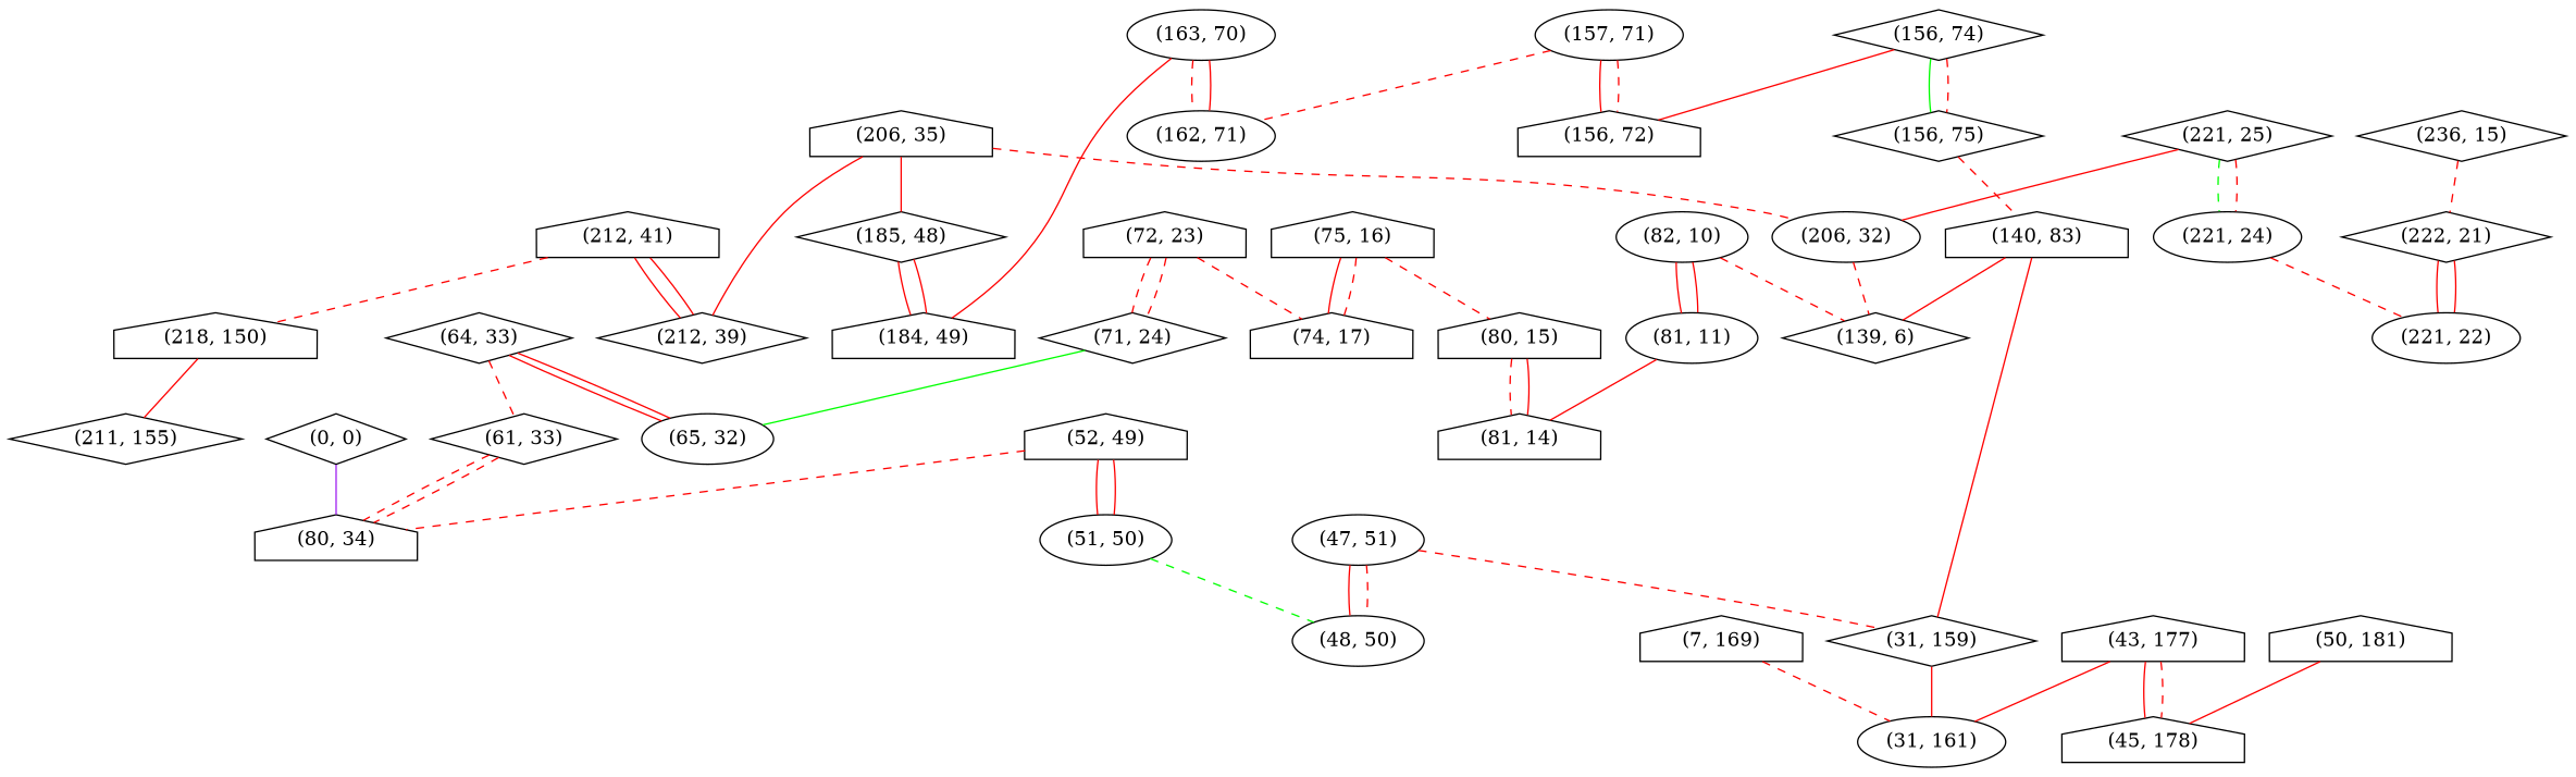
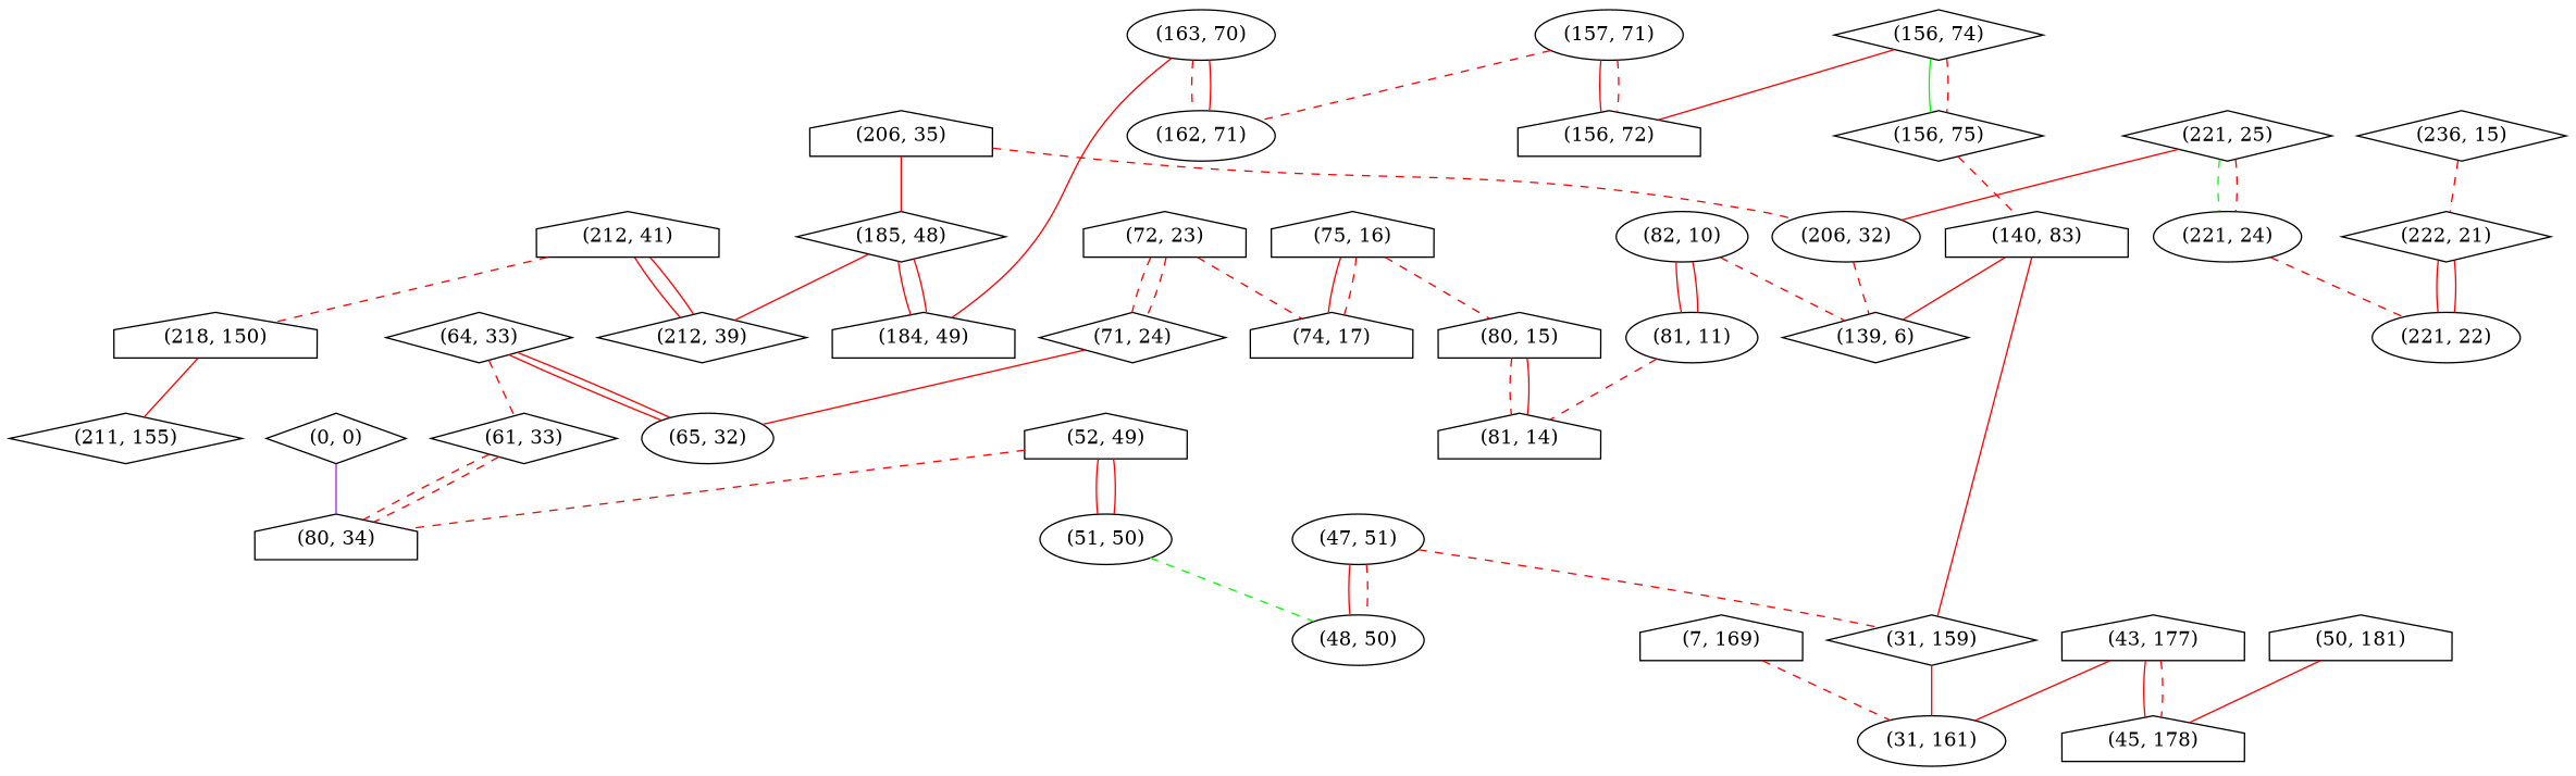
  graph {
    node [shape=house]
    edge [color=red style=solid weight=1]
    "(64, 33)" [shape=diamond]
    "(61, 33)" [shape=diamond]
    "(65, 32)" [shape=ellipse]
    n4 [label="(80, 34)"]
    "(75, 16)"
    "(74, 17)"
    "(80, 15)"
    "(81, 14)"
    "(157, 71)" [shape=ellipse]
    "(162, 71)" [shape=ellipse]
    "(156, 72)"
    "(156, 74)" [shape=diamond]
    "(156, 75)" [shape=diamond]
    "(140, 83)"
    "(236, 15)" [shape=diamond]
    "(222, 21)" [shape=diamond]
    "(221, 22)" [shape=ellipse]
    "(212, 41)"
    "(218, 150)"
    "(212, 39)" [shape=diamond]
    "(211, 155)" [shape=diamond]
    "(163, 70)" [shape=ellipse]
    "(184, 49)"
    "(206, 35)"
    "(206, 32)" [shape=ellipse]
    "(185, 48)" [shape=diamond]
    "(139, 6)" [shape=diamond]
    "(221, 25)" [shape=diamond]
    "(221, 24)" [shape=ellipse]
    "(50, 181)"
    "(45, 178)"
    "(51, 50)" [shape=ellipse]
    "(52, 49)"
    "(48, 50)" [shape=ellipse]
    "(82, 10)" [shape=ellipse]
    "(81, 11)" [shape=ellipse]
    "(72, 23)"
    "(71, 24)" [shape=diamond]
    "(31, 159)" [shape=diamond]
    "(31, 161)" [shape=ellipse]
    "(7, 169)"
    "(0, 0)" [shape=diamond]
    "(47, 51)" [shape=ellipse]
    "(43, 177)"
    "(64, 33)" -- "(61, 33)" [style=dashed]
    "(64, 33)" -- "(65, 32)"
    "(64, 33)" -- "(65, 32)"
    "(61, 33)" -- n4 [style=dashed]
    "(61, 33)" -- n4 [style=dashed]
    "(75, 16)" -- "(74, 17)"
    "(75, 16)" -- "(74, 17)" [style=dashed]
    "(75, 16)" -- "(80, 15)" [style=dashed]
    "(80, 15)" -- "(81, 14)" [style=dashed]
    "(80, 15)" -- "(81, 14)"
    "(157, 71)" -- "(162, 71)" [style=dashed]
    "(157, 71)" -- "(156, 72)"
    "(157, 71)" -- "(156, 72)" [style=dashed]
    "(156, 74)" -- "(156, 72)"
    "(156, 74)" -- "(156, 75)" [color=green weight=2]
    "(156, 74)" -- "(156, 75)" [style=dashed]
    "(156, 75)" -- "(140, 83)" [style=dashed]
    "(140, 83)" -- "(139, 6)"
    "(140, 83)" -- "(31, 159)"
    "(236, 15)" -- "(222, 21)" [style=dashed]
    "(222, 21)" -- "(221, 22)"
    "(222, 21)" -- "(221, 22)"
    "(212, 41)" -- "(218, 150)" [style=dashed]
    "(212, 41)" -- "(212, 39)"
    "(212, 41)" -- "(212, 39)"
    "(218, 150)" -- "(211, 155)"
    "(163, 70)" -- "(162, 71)" [style=dashed]
    "(163, 70)" -- "(162, 71)"
    "(163, 70)" -- "(184, 49)"
-   "(206, 35)" -- "(212, 39)"
+   "(185, 48)" -- "(212, 39)"
    "(206, 35)" -- "(206, 32)" [style=dashed]
    "(206, 35)" -- "(185, 48)"
    "(206, 32)" -- "(139, 6)" [style=dashed]
    "(185, 48)" -- "(184, 49)"
    "(185, 48)" -- "(184, 49)"
    "(221, 25)" -- "(206, 32)"
    "(221, 25)" -- "(221, 24)" [color=green style=dashed weight=2]
    "(221, 25)" -- "(221, 24)" [style=dashed]
    "(221, 24)" -- "(221, 22)" [style=dashed]
    "(50, 181)" -- "(45, 178)"
    "(51, 50)" -- "(48, 50)" [color=green style=dashed]
    "(52, 49)" -- n4 [style=dashed]
    "(52, 49)" -- "(51, 50)"
    "(52, 49)" -- "(51, 50)"
    "(82, 10)" -- "(139, 6)" [style=dashed]
    "(82, 10)" -- "(81, 11)"
    "(82, 10)" -- "(81, 11)"
-   "(81, 11)" -- "(81, 14)"
+   "(81, 11)" -- "(81, 14)" [style=dashed]
    "(72, 23)" -- "(74, 17)" [style=dashed]
    "(72, 23)" -- "(71, 24)" [style=dashed]
    "(72, 23)" -- "(71, 24)" [style=dashed]
-   "(71, 24)" -- "(65, 32)" [color=green]
+   "(71, 24)" -- "(65, 32)"
    "(31, 159)" -- "(31, 161)"
    "(7, 169)" -- "(31, 161)" [style=dashed]
    "(0, 0)" -- n4 [color=purple weight=4]
    "(47, 51)" -- "(48, 50)"
    "(47, 51)" -- "(48, 50)" [style=dashed]
    "(47, 51)" -- "(31, 159)" [style=dashed]
    "(43, 177)" -- "(45, 178)"
    "(43, 177)" -- "(45, 178)" [style=dashed]
    "(43, 177)" -- "(31, 161)"
  }
